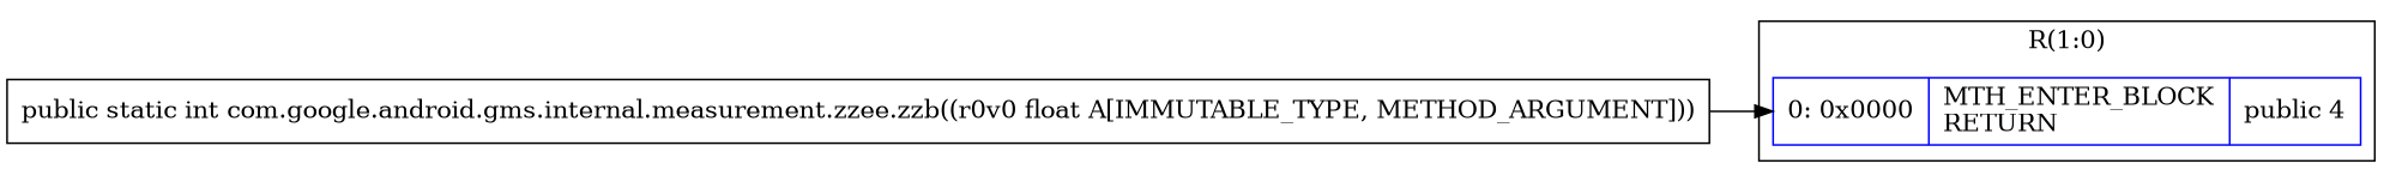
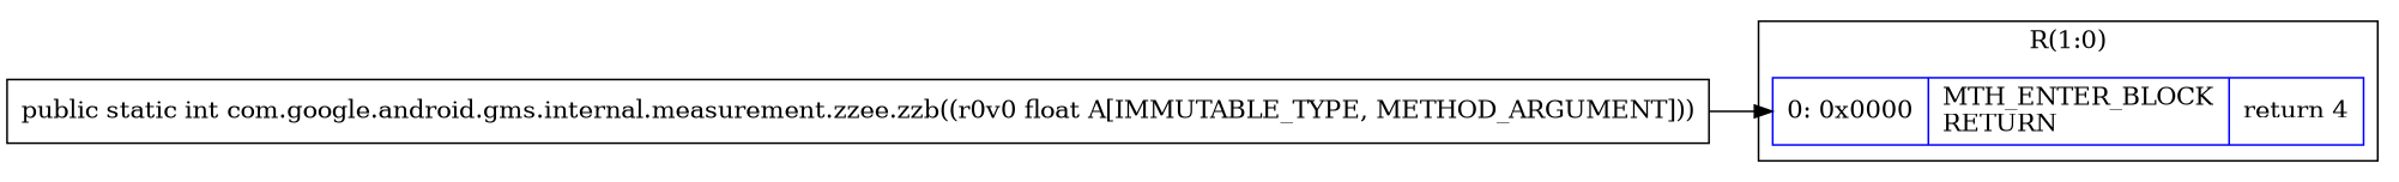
  digraph {
    rankdir=LR
    node [shape=record]
-   n1 [color=blue label="{0\:\ 0x0000|MTH_ENTER_BLOCK\lRETURN\l|public 4\l}"]
+   n1 [color=blue label="{0\:\ 0x0000|MTH_ENTER_BLOCK\lRETURN\l|return 4\l}"]
    n2 [label="{public static int com.google.android.gms.internal.measurement.zzee.zzb((r0v0 float A[IMMUTABLE_TYPE, METHOD_ARGUMENT])) }"]
    subgraph cluster_1 {
      label="R(1:0)"
      n1
    }
    n2 -> n1
  }
